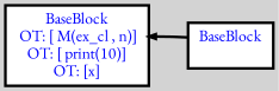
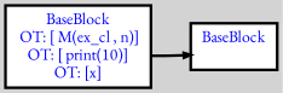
  digraph {
    bgcolor=lightgrey
    ordering=out
    ranksep=.4
    rankdir=LR
    fontname="EB Garamond"
    node [color=black fillcolor=white fixedsize=false fontcolor=blue fontname="EB Garamond" fontsize=12 shape=box style="filled, solid, bold"]
    n1 [height=.25 label="BaseBlock\n OT: [ M(ex_cl , n)]\nOT: [ print(10)]\nOT: [x]\n" width=.25]
    n2 [height=.25 label="BaseBlock\n " width=.25]
-   n2 -> n1 [arrowsize=.5 color=black style=bold fontname="EB Garamond"]
+   n1 -> n2 [arrowsize=.5 color=black style=bold fontname="EB Garamond"]
  }
